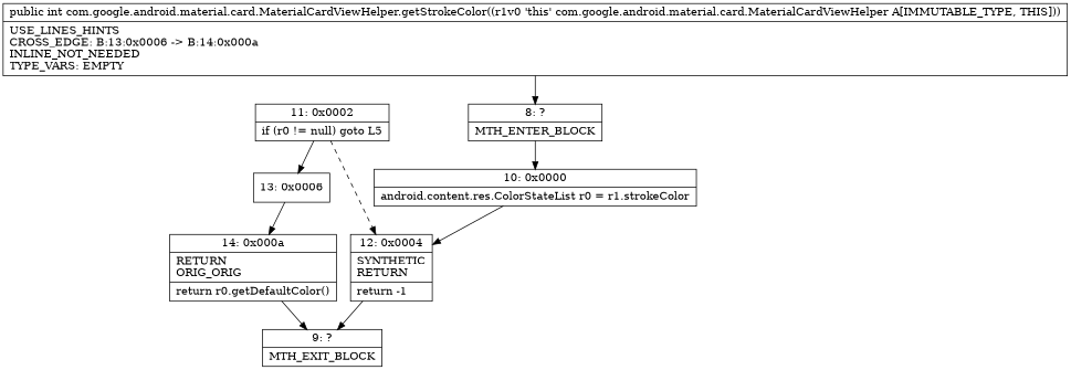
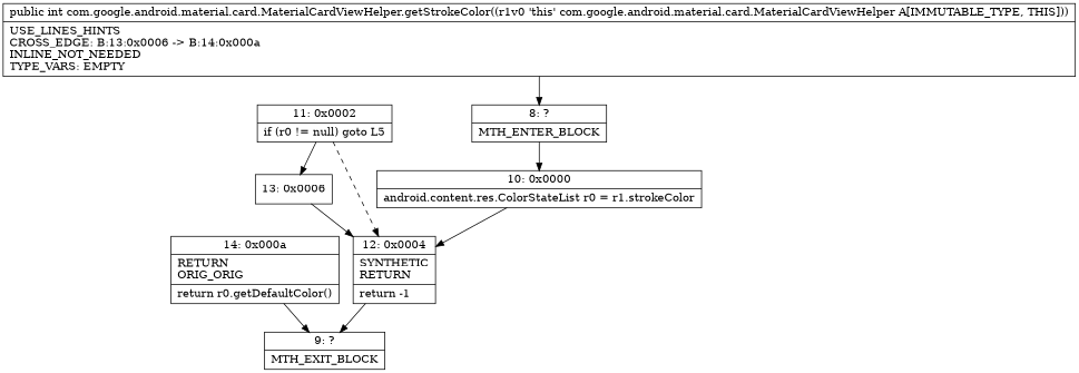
  digraph {
    node [shape=record]
    n1 [label="{8\:\ ?|MTH_ENTER_BLOCK\l}"]
    n2 [label="{10\:\ 0x0000|android.content.res.ColorStateList r0 = r1.strokeColor\l}"]
    n3 [label="{12\:\ 0x0004|SYNTHETIC\lRETURN\l|return \-1\l}"]
    n4 [label="{11\:\ 0x0002|if (r0 != null) goto L5\l}"]
    n5 [label="{13\:\ 0x0006}"]
    n6 [label="{9\:\ ?|MTH_EXIT_BLOCK\l}"]
    n7 [label="{14\:\ 0x000a|RETURN\lORIG_ORIG\l|return r0.getDefaultColor()\l}"]
    n8 [label="{public int com.google.android.material.card.MaterialCardViewHelper.getStrokeColor((r1v0 'this' com.google.android.material.card.MaterialCardViewHelper A[IMMUTABLE_TYPE, THIS]))  | USE_LINES_HINTS\lCROSS_EDGE: B:13:0x0006 \-\> B:14:0x000a\lINLINE_NOT_NEEDED\lTYPE_VARS: EMPTY\l}"]
    n1 -> n2
    n2 -> n3
    n3 -> n6
    n4 -> n3 [style=dashed]
    n4 -> n5
-   n5 -> n7
+   n5 -> n3
    n7 -> n6
    n8 -> n1
  }
